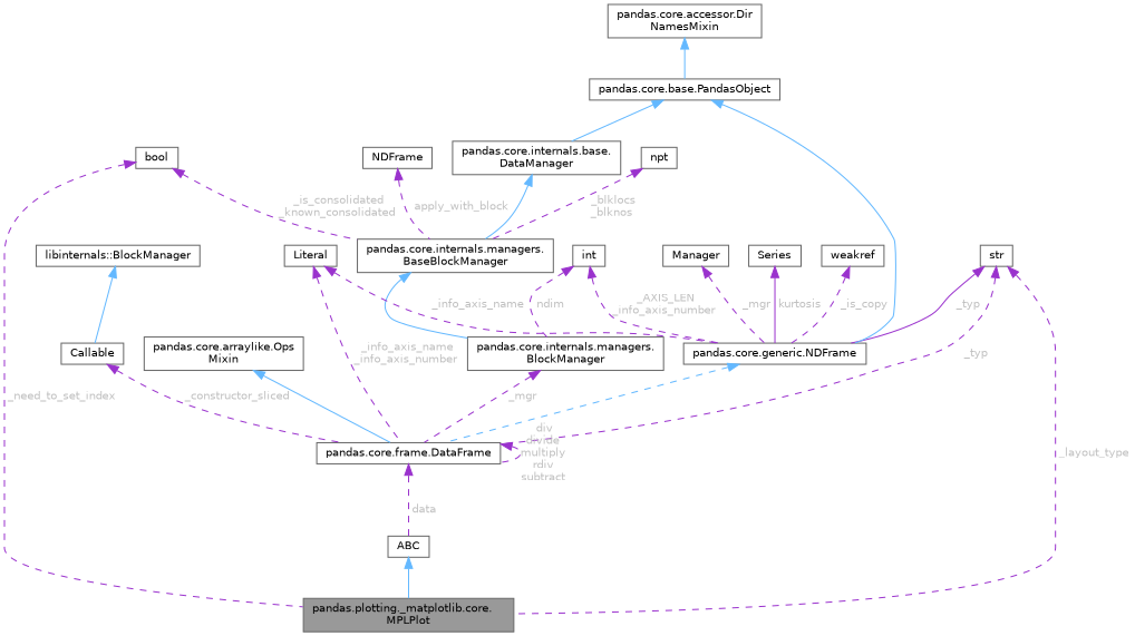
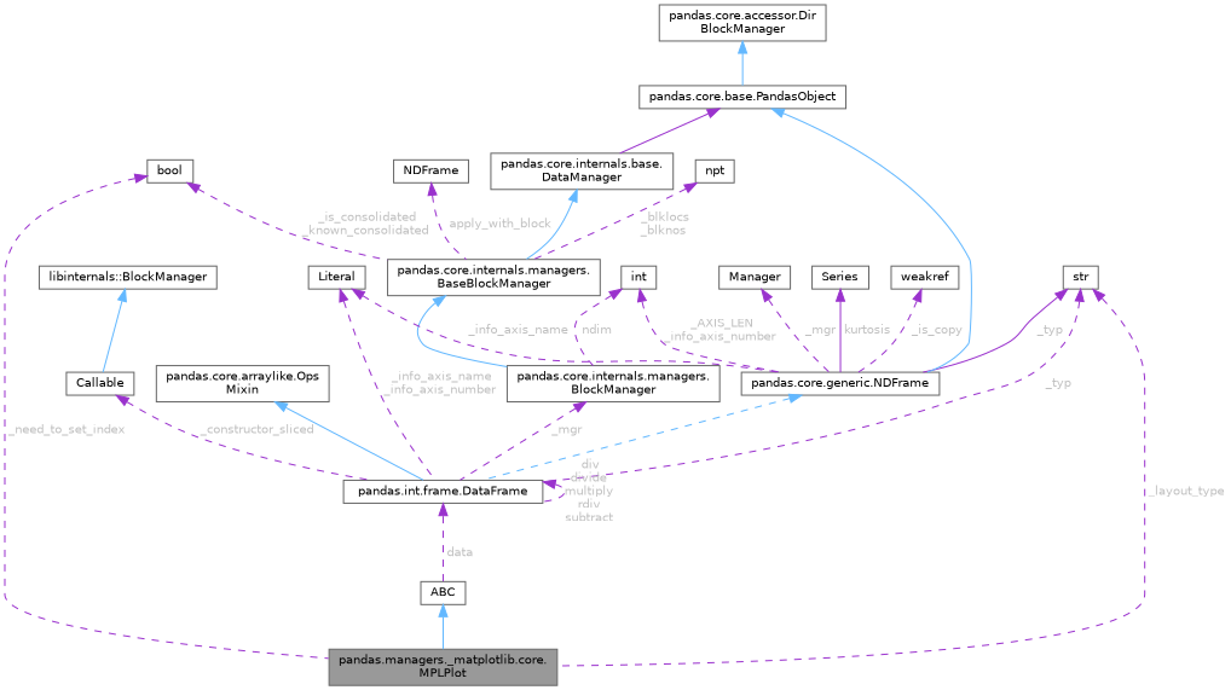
  digraph {
    rankdir=TB
    node [color=gray40 fillcolor=white fontname=Helvetica fontsize=10 shape=box style=filled]
    edge [color=darkorchid3 dir=back fontname=Helvetica fontsize=10 labelfontname=Helvetica labelfontsize=10 style=dashed fontcolor=grey]
-   n1 [fillcolor=grey60 fontcolor=black height=0.2 label="pandas.plotting._matplotlib.core.\lMPLPlot" width=0.4]
+   n1 [fillcolor=grey60 fontcolor=black height=0.2 label="pandas.managers._matplotlib.core.\lMPLPlot" width=0.4]
    n2 [height=0.2 label=ABC width=0.4]
    n3 [height=0.2 label=str width=0.4]
-   n4 [height=0.2 label="pandas.core.frame.DataFrame" width=0.4]
+   n4 [height=0.2 label="pandas.int.frame.DataFrame" width=0.4]
    n5 [height=0.2 label="pandas.core.generic.NDFrame" width=0.4]
    n6 [height=0.2 label=int width=0.4]
    n7 [height=0.2 label="pandas.core.internals.managers.\lBlockManager" width=0.4]
    n8 [height=0.2 label="pandas.core.base.PandasObject" width=0.4]
    n9 [height=0.2 label="pandas.core.internals.base.\lDataManager" width=0.4]
    n10 [height=0.2 label="pandas.core.internals.managers.\lBaseBlockManager" width=0.4]
-   n11 [height=0.2 label="pandas.core.accessor.Dir\lNamesMixin" width=0.4]
+   n11 [height=0.2 label="pandas.core.accessor.Dir\lBlockManager" width=0.4]
    n12 [height=0.2 label=weakref width=0.4]
    n13 [height=0.2 label=Manager width=0.4]
    n14 [height=0.2 label=Literal width=0.4]
    n15 [height=0.2 label=Series width=0.4]
    n16 [height=0.2 label="pandas.core.arraylike.Ops\lMixin" width=0.4]
    n17 [height=0.2 label="libinternals::BlockManager" width=0.4]
    n18 [height=0.2 label=Callable width=0.4]
    n19 [height=0.2 label=npt width=0.4]
    n20 [height=0.2 label=bool width=0.4]
    n21 [height=0.2 label=NDFrame width=0.4]
    n2 -> n1 [color=steelblue1 style=solid fontcolor=""]
    n3 -> n1 [label=" _layout_type"]
    n3 -> n4 [label=" _typ"]
    n3 -> n5 [label=" _typ" style=solid]
    n4 -> n2 [label=" data"]
    n4 -> n4 [label=" div\ndivide\nmultiply\nrdiv\nsubtract"]
    n5 -> n4 [color=steelblue1 fontcolor=""]
    n6 -> n5 [label=" _AXIS_LEN\n_info_axis_number"]
    n6 -> n7 [label=" ndim"]
    n7 -> n4 [label=" _mgr"]
    n8 -> n5 [color=steelblue1 style=solid fontcolor=""]
-   n8 -> n9 [color=steelblue1 style=solid fontcolor=""]
+   n8 -> n9 [style=solid fontcolor=""]
    n9 -> n10 [color=steelblue1 style=solid fontcolor=""]
    n10 -> n7 [color=steelblue1 style=solid fontcolor=""]
    n11 -> n8 [color=steelblue1 style=solid fontcolor=""]
    n12 -> n5 [label=" _is_copy"]
    n13 -> n5 [label=" _mgr"]
    n14 -> n4 [label=" _info_axis_name\n_info_axis_number"]
    n14 -> n5 [label=" _info_axis_name"]
    n15 -> n5 [label=" kurtosis" style=solid]
    n16 -> n4 [color=steelblue1 style=solid fontcolor=""]
    n17 -> n18 [color=steelblue1 style=solid fontcolor=""]
    n18 -> n4 [label=" _constructor_sliced"]
    n19 -> n10 [label=" _blklocs\n_blknos"]
    n20 -> n1 [label=" _need_to_set_index"]
    n20 -> n10 [label=" _is_consolidated\n_known_consolidated"]
    n21 -> n10 [label=" apply_with_block"]
  }
